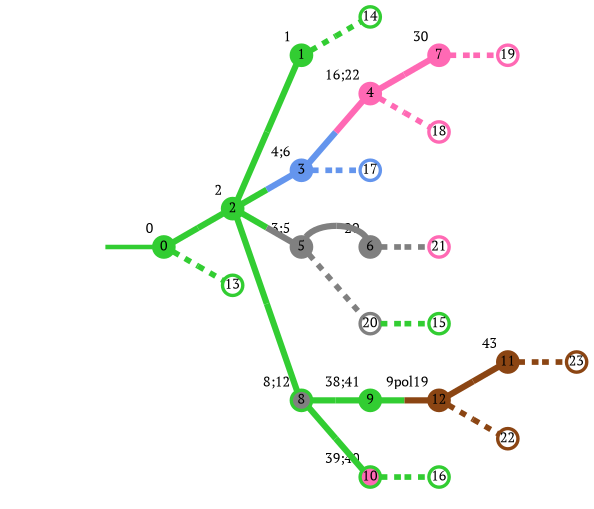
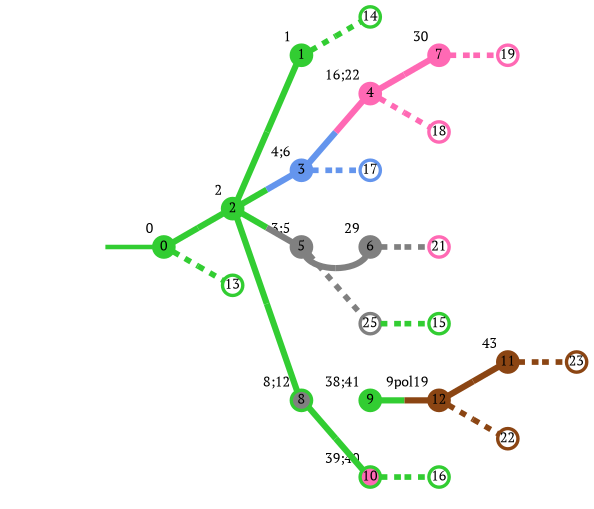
  strict digraph {
    fontname="PT Serif"
    forcelabels=true
    nodesep=0.7
    rankdir=LR
    ranksep=0.6
    splines=false
    node [color="#32cd32ff" fillcolor="#32cd32ff" fixedsize=true fontname="PT Serif" fontsize="12pt" penwidth=3 shape=circle style=filled]
    edge [arrowsize=0 color="#32cd32ff;0.5:#32cd32ff" fontname="PT Serif" minlen=1.0 penwidth=5.5 style=solid]
    0 [height=0.25 xlabel=0]
    2 [height=0.25 xlabel=2]
    13 [height=0.25 style=solid]
    1 [height=0.25 xlabel=1]
    3 [color="#6495edff" fillcolor="#6495edff" height=0.25 xlabel="4;6"]
    5 [color="#808080ff" fillcolor="#808080ff" height=0.25 xlabel="3;5"]
    8 [fillcolor="#808080ff" height=0.25 xlabel="8;12"]
    14 [height=0.25 style=solid]
    4 [color="#ff69b4ff" fillcolor="#ff69b4ff" height=0.25 xlabel="16;22"]
    17 [color="#6495edff" fillcolor="#6495edff" height=0.25 style=solid]
    6 [color="#808080ff" fillcolor="#808080ff" height=0.25 xlabel=29]
-   20 [color="#808080ff" fillcolor="#808080ff" height=0.25 style=solid]
+   20 [color="#808080ff" fillcolor="#808080ff" height=0.25 style=solid label=25]
    9 [height=0.25 xlabel="38;41"]
    10 [fillcolor="#ff69b4ff" height=0.25 xlabel="39;40"]
    7 [color="#ff69b4ff" fillcolor="#ff69b4ff" height=0.25 xlabel=30]
    18 [color="#ff69b4ff" fillcolor="#ff69b4ff" height=0.25 style=solid]
    21 [color="#ff69b4ff" fillcolor="#808080ff" height=0.25 style=solid]
    15 [height=0.25 style=solid]
    12 [color="#8b4513ff" fillcolor="#8b4513ff" height=0.25 xlabel="9pol19"]
    16 [height=0.25 style=solid]
    19 [color="#ff69b4ff" fillcolor="#ff69b4ff" height=0.25 style=solid]
    11 [color="#8b4513ff" fillcolor="#8b4513ff" height=0.25 xlabel=43]
    22 [color="#8b4513ff" fillcolor="#8b4513ff" height=0.25 style=solid]
    23 [color="#8b4513ff" fillcolor="#8b4513ff" height=0.25 style=solid]
    normal [style=invis xlabel=0 color="" fillcolor="" fixedsize="" fontsize="" shape=""]
    0 -> 2
    0 -> 13 [penwidth=5 style=dashed]
    2 -> 1
    2 -> 3 [color="#32cd32ff;0.5:#6495edff"]
    2 -> 5 [color="#32cd32ff;0.5:#808080ff"]
    2 -> 8
    1 -> 14 [penwidth=5 style=dashed]
    3 -> 4 [color="#6495edff;0.5:#ff69b4ff"]
    3 -> 17 [color="#6495edff;0.5:#6495edff" penwidth=5 style=dashed]
-   6 -> 5 [color="#808080ff;0.5:#808080ff"]
+   5 -> 6 [color="#808080ff;0.5:#808080ff"]
    5 -> 20 [color="#808080ff;0.5:#808080ff" penwidth=5 style=dashed]
-   8 -> 9
    8 -> 10
    4 -> 7 [color="#ff69b4ff;0.5:#ff69b4ff"]
    4 -> 18 [color="#ff69b4ff;0.5:#ff69b4ff" penwidth=5 style=dashed]
    6 -> 21 [color="#808080ff;0.5:#808080ff" penwidth=5 style=dashed]
    20 -> 15 [penwidth=5 style=dashed]
    9 -> 12 [color="#32cd32ff;0.5:#8b4513ff"]
    10 -> 16 [penwidth=5 style=dashed]
    7 -> 19 [color="#ff69b4ff;0.5:#ff69b4ff" penwidth=5 style=dashed]
    12 -> 11 [color="#8b4513ff;0.5:#8b4513ff"]
    12 -> 22 [color="#8b4513ff;0.5:#8b4513ff" penwidth=5 style=dashed]
    11 -> 23 [color="#8b4513ff;0.5:#8b4513ff" penwidth=5 style=dashed]
    normal -> 0 [color="#32cd32ff" penwidth=4 minlen=""]
  }
